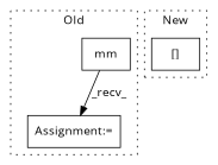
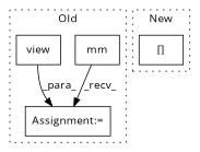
  digraph {
    fontname="Open Sans"
    node [a=32 fontname="Open Sans" shape=box]
    edge [fontname="Open Sans"]
    n1 [l="3,1" label=mm s="11395,11416"]
    n2 [a=7 l=1 label="Assignment:=" s=11470]
+   n3 [l="5,1" label=view s="11437,11454"]
    n4 [a=2 l="18,2" label="[]" s="11479,11514"]
    subgraph cluster_1 {
      label=Old
      style=dotted
      n1
      n2
+     n3
    }
    subgraph cluster_2 {
      label=New
      style=dotted
      n4
    }
    n1 -> n2 [label=_recv_]
+   n3 -> n2 [label=_para_]
  }
